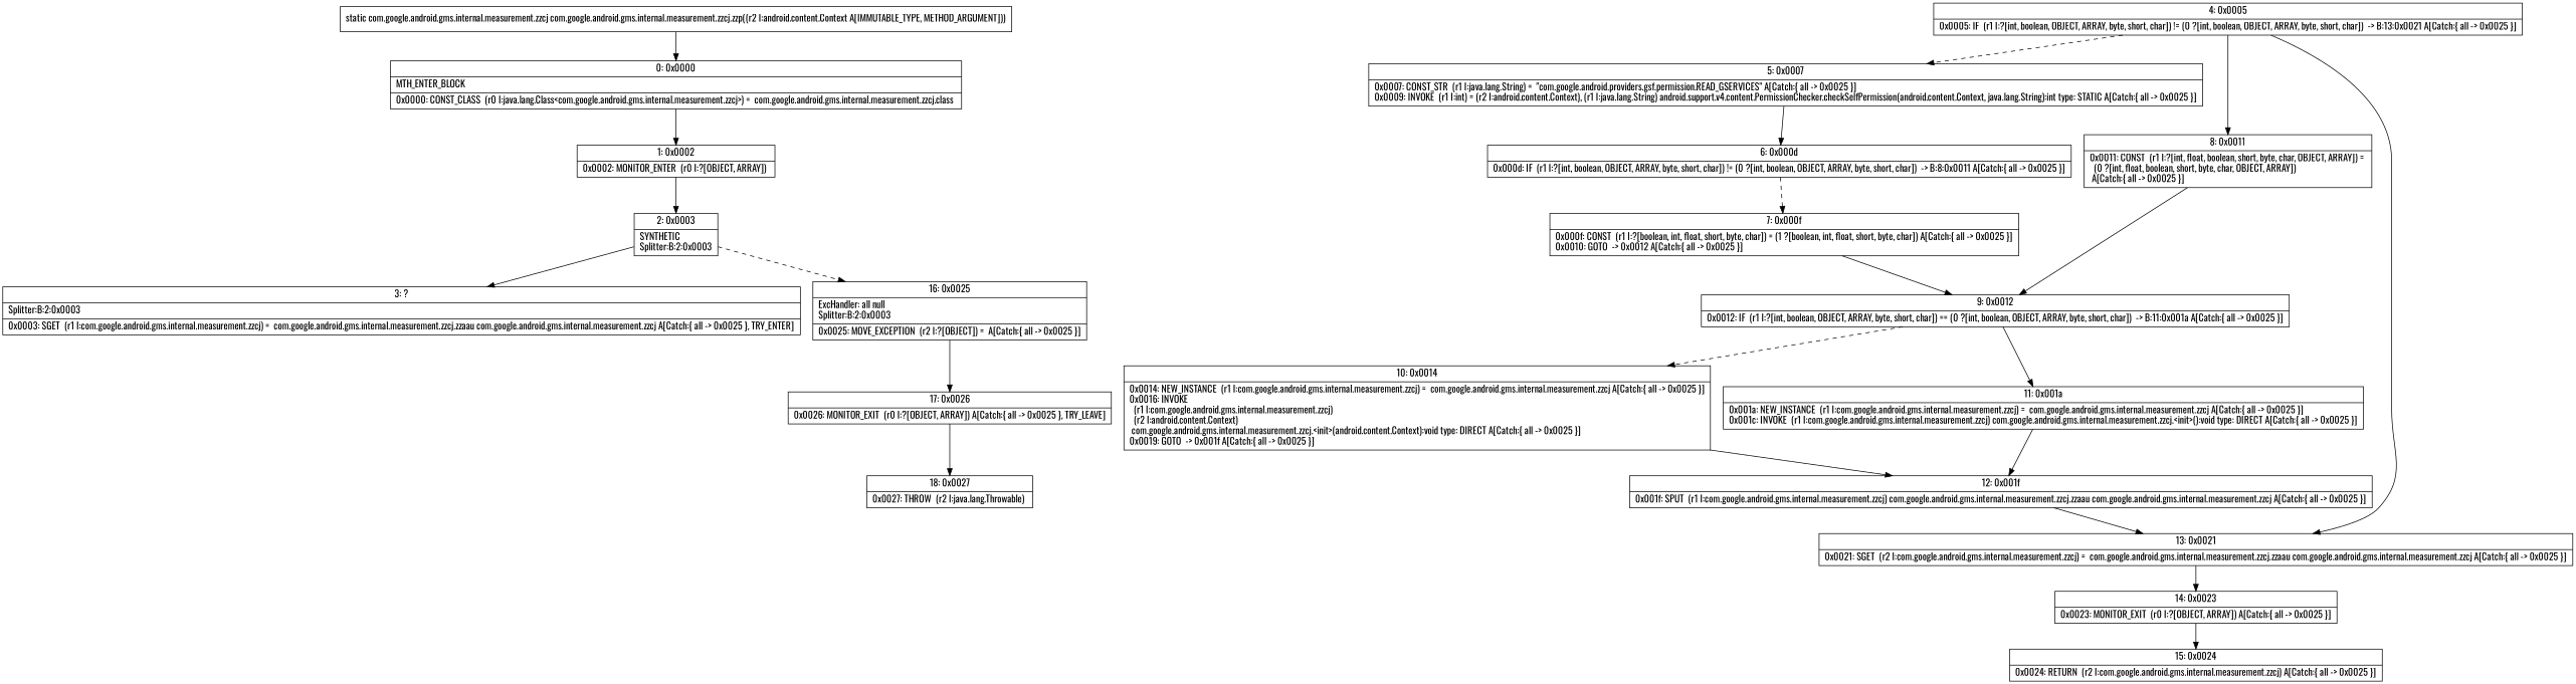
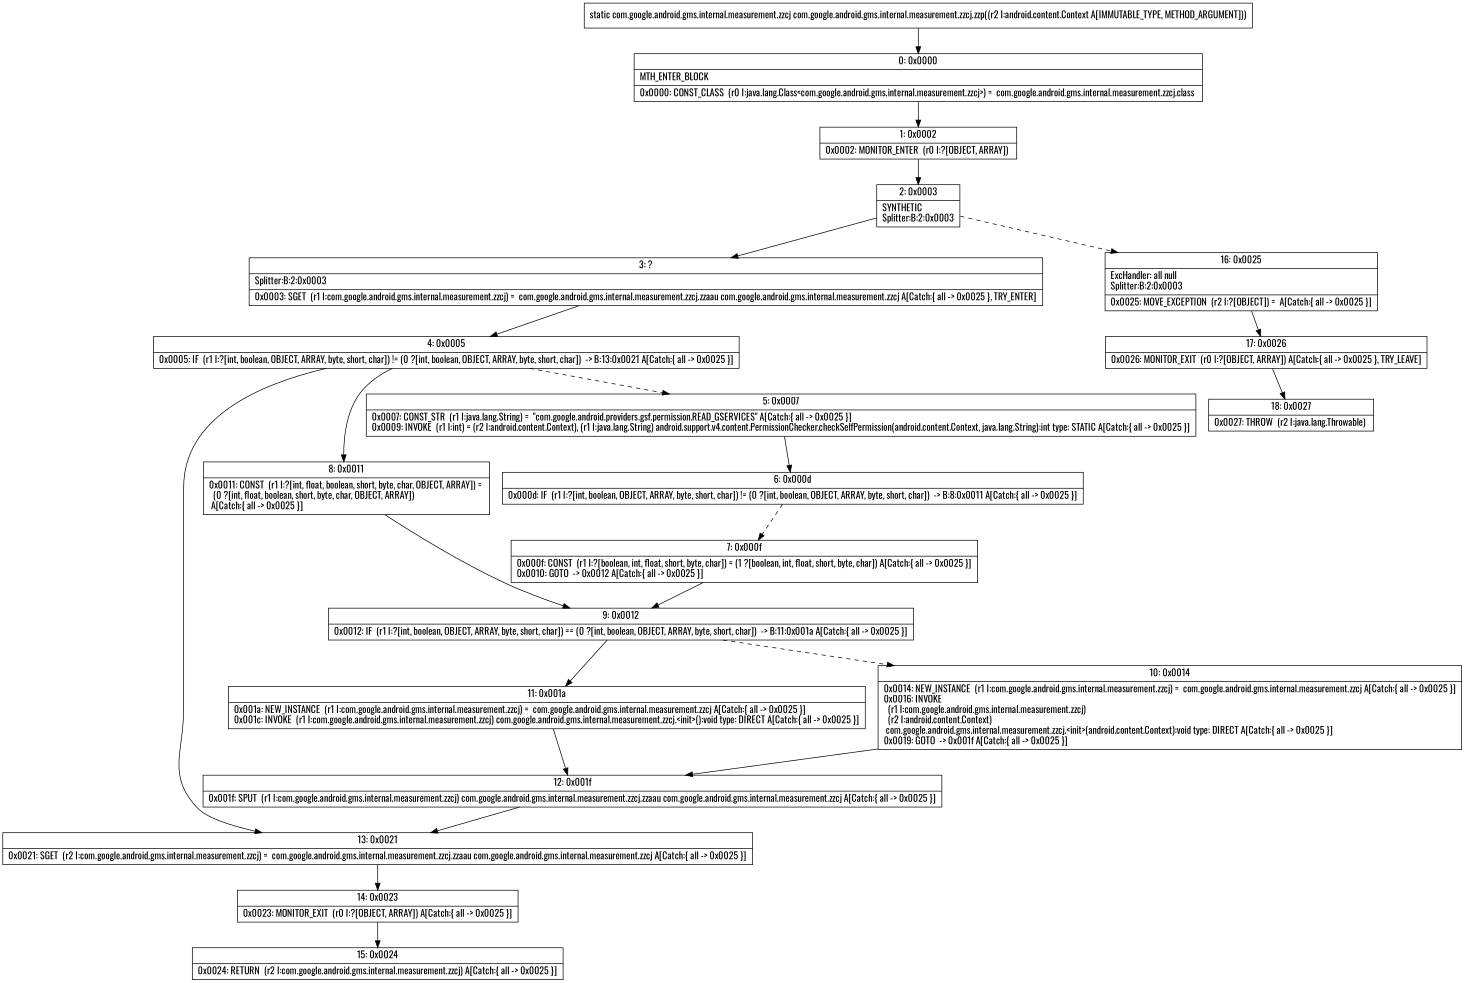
  digraph {
    fontname=Oswald
    node [fontname=Oswald shape=record]
    edge [fontname=Oswald]
    n1 [label="{0\:\ 0x0000|MTH_ENTER_BLOCK\l|0x0000: CONST_CLASS  (r0 I:java.lang.Class\<com.google.android.gms.internal.measurement.zzcj\>) =  com.google.android.gms.internal.measurement.zzcj.class \l}"]
    n2 [label="{1\:\ 0x0002|0x0002: MONITOR_ENTER  (r0 I:?[OBJECT, ARRAY]) \l}"]
    n3 [label="{2\:\ 0x0003|SYNTHETIC\lSplitter:B:2:0x0003\l}"]
    n4 [label="{3\:\ ?|Splitter:B:2:0x0003\l|0x0003: SGET  (r1 I:com.google.android.gms.internal.measurement.zzcj) =  com.google.android.gms.internal.measurement.zzcj.zzaau com.google.android.gms.internal.measurement.zzcj A[Catch:\{ all \-\> 0x0025 \}, TRY_ENTER]\l}"]
    n5 [label="{16\:\ 0x0025|ExcHandler: all null\lSplitter:B:2:0x0003\l|0x0025: MOVE_EXCEPTION  (r2 I:?[OBJECT]) =  A[Catch:\{ all \-\> 0x0025 \}]\l}"]
    n6 [label="{4\:\ 0x0005|0x0005: IF  (r1 I:?[int, boolean, OBJECT, ARRAY, byte, short, char]) != (0 ?[int, boolean, OBJECT, ARRAY, byte, short, char])  \-\> B:13:0x0021 A[Catch:\{ all \-\> 0x0025 \}]\l}"]
    n7 [label="{17\:\ 0x0026|0x0026: MONITOR_EXIT  (r0 I:?[OBJECT, ARRAY]) A[Catch:\{ all \-\> 0x0025 \}, TRY_LEAVE]\l}"]
    n8 [label="{5\:\ 0x0007|0x0007: CONST_STR  (r1 I:java.lang.String) =  \"com.google.android.providers.gsf.permission.READ_GSERVICES\" A[Catch:\{ all \-\> 0x0025 \}]\l0x0009: INVOKE  (r1 I:int) = (r2 I:android.content.Context), (r1 I:java.lang.String) android.support.v4.content.PermissionChecker.checkSelfPermission(android.content.Context, java.lang.String):int type: STATIC A[Catch:\{ all \-\> 0x0025 \}]\l}"]
    n9 [label="{13\:\ 0x0021|0x0021: SGET  (r2 I:com.google.android.gms.internal.measurement.zzcj) =  com.google.android.gms.internal.measurement.zzcj.zzaau com.google.android.gms.internal.measurement.zzcj A[Catch:\{ all \-\> 0x0025 \}]\l}"]
    n10 [label="{8\:\ 0x0011|0x0011: CONST  (r1 I:?[int, float, boolean, short, byte, char, OBJECT, ARRAY]) = \l  (0 ?[int, float, boolean, short, byte, char, OBJECT, ARRAY])\l A[Catch:\{ all \-\> 0x0025 \}]\l}"]
    n11 [label="{6\:\ 0x000d|0x000d: IF  (r1 I:?[int, boolean, OBJECT, ARRAY, byte, short, char]) != (0 ?[int, boolean, OBJECT, ARRAY, byte, short, char])  \-\> B:8:0x0011 A[Catch:\{ all \-\> 0x0025 \}]\l}"]
    n12 [label="{14\:\ 0x0023|0x0023: MONITOR_EXIT  (r0 I:?[OBJECT, ARRAY]) A[Catch:\{ all \-\> 0x0025 \}]\l}"]
    n13 [label="{7\:\ 0x000f|0x000f: CONST  (r1 I:?[boolean, int, float, short, byte, char]) = (1 ?[boolean, int, float, short, byte, char]) A[Catch:\{ all \-\> 0x0025 \}]\l0x0010: GOTO  \-\> 0x0012 A[Catch:\{ all \-\> 0x0025 \}]\l}"]
    n14 [label="{9\:\ 0x0012|0x0012: IF  (r1 I:?[int, boolean, OBJECT, ARRAY, byte, short, char]) == (0 ?[int, boolean, OBJECT, ARRAY, byte, short, char])  \-\> B:11:0x001a A[Catch:\{ all \-\> 0x0025 \}]\l}"]
    n15 [label="{10\:\ 0x0014|0x0014: NEW_INSTANCE  (r1 I:com.google.android.gms.internal.measurement.zzcj) =  com.google.android.gms.internal.measurement.zzcj A[Catch:\{ all \-\> 0x0025 \}]\l0x0016: INVOKE  \l  (r1 I:com.google.android.gms.internal.measurement.zzcj)\l  (r2 I:android.content.Context)\l com.google.android.gms.internal.measurement.zzcj.\<init\>(android.content.Context):void type: DIRECT A[Catch:\{ all \-\> 0x0025 \}]\l0x0019: GOTO  \-\> 0x001f A[Catch:\{ all \-\> 0x0025 \}]\l}"]
    n16 [label="{11\:\ 0x001a|0x001a: NEW_INSTANCE  (r1 I:com.google.android.gms.internal.measurement.zzcj) =  com.google.android.gms.internal.measurement.zzcj A[Catch:\{ all \-\> 0x0025 \}]\l0x001c: INVOKE  (r1 I:com.google.android.gms.internal.measurement.zzcj) com.google.android.gms.internal.measurement.zzcj.\<init\>():void type: DIRECT A[Catch:\{ all \-\> 0x0025 \}]\l}"]
    n17 [label="{12\:\ 0x001f|0x001f: SPUT  (r1 I:com.google.android.gms.internal.measurement.zzcj) com.google.android.gms.internal.measurement.zzcj.zzaau com.google.android.gms.internal.measurement.zzcj A[Catch:\{ all \-\> 0x0025 \}]\l}"]
    n18 [label="{15\:\ 0x0024|0x0024: RETURN  (r2 I:com.google.android.gms.internal.measurement.zzcj) A[Catch:\{ all \-\> 0x0025 \}]\l}"]
    n19 [label="{18\:\ 0x0027|0x0027: THROW  (r2 I:java.lang.Throwable) \l}"]
    n20 [label="{static com.google.android.gms.internal.measurement.zzcj com.google.android.gms.internal.measurement.zzcj.zzp((r2 I:android.content.Context A[IMMUTABLE_TYPE, METHOD_ARGUMENT])) }"]
    n1 -> n2
    n2 -> n3
    n3 -> n4
    n3 -> n5 [style=dashed]
+   n4 -> n6
    n5 -> n7
    n6 -> n8 [style=dashed]
    n6 -> n9
    n6 -> n10
    n7 -> n19
    n8 -> n11
    n9 -> n12
    n10 -> n14
    n11 -> n13 [style=dashed]
    n12 -> n18
    n13 -> n14
    n14 -> n15 [style=dashed]
    n14 -> n16
    n15 -> n17
    n16 -> n17
    n17 -> n9
    n20 -> n1
  }
